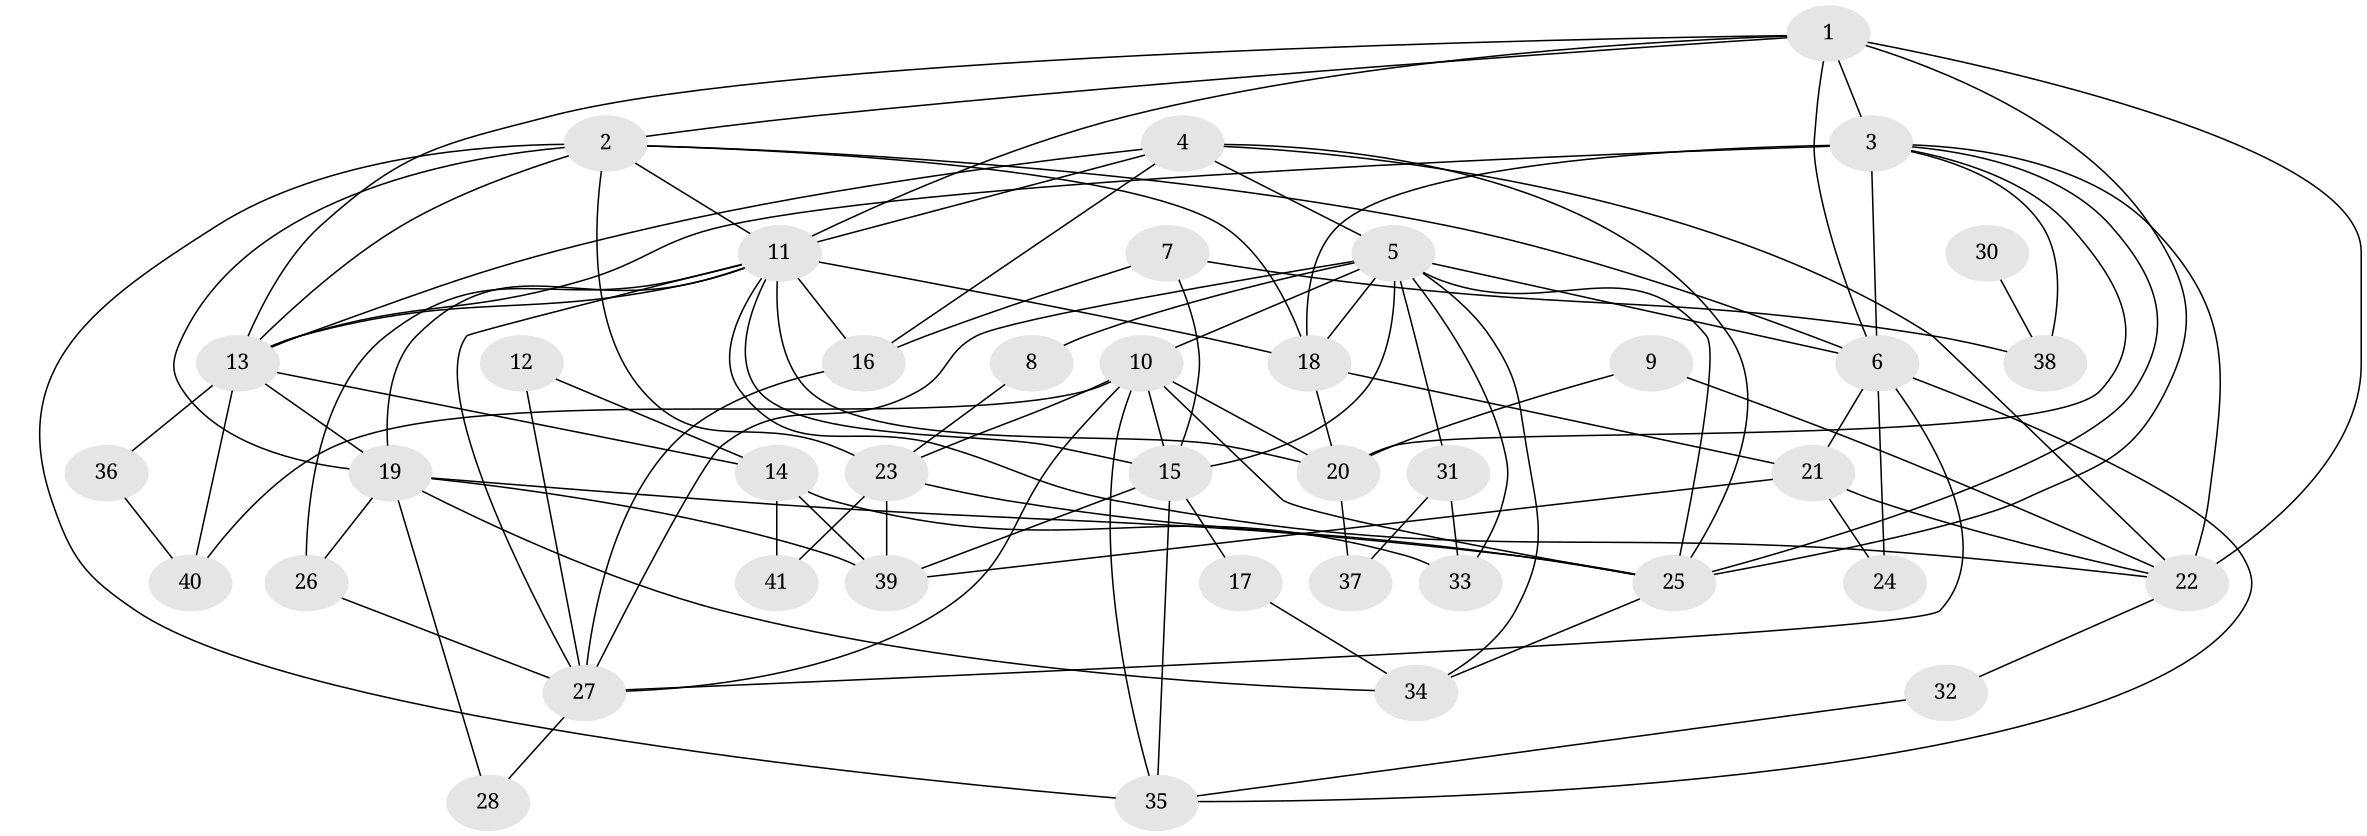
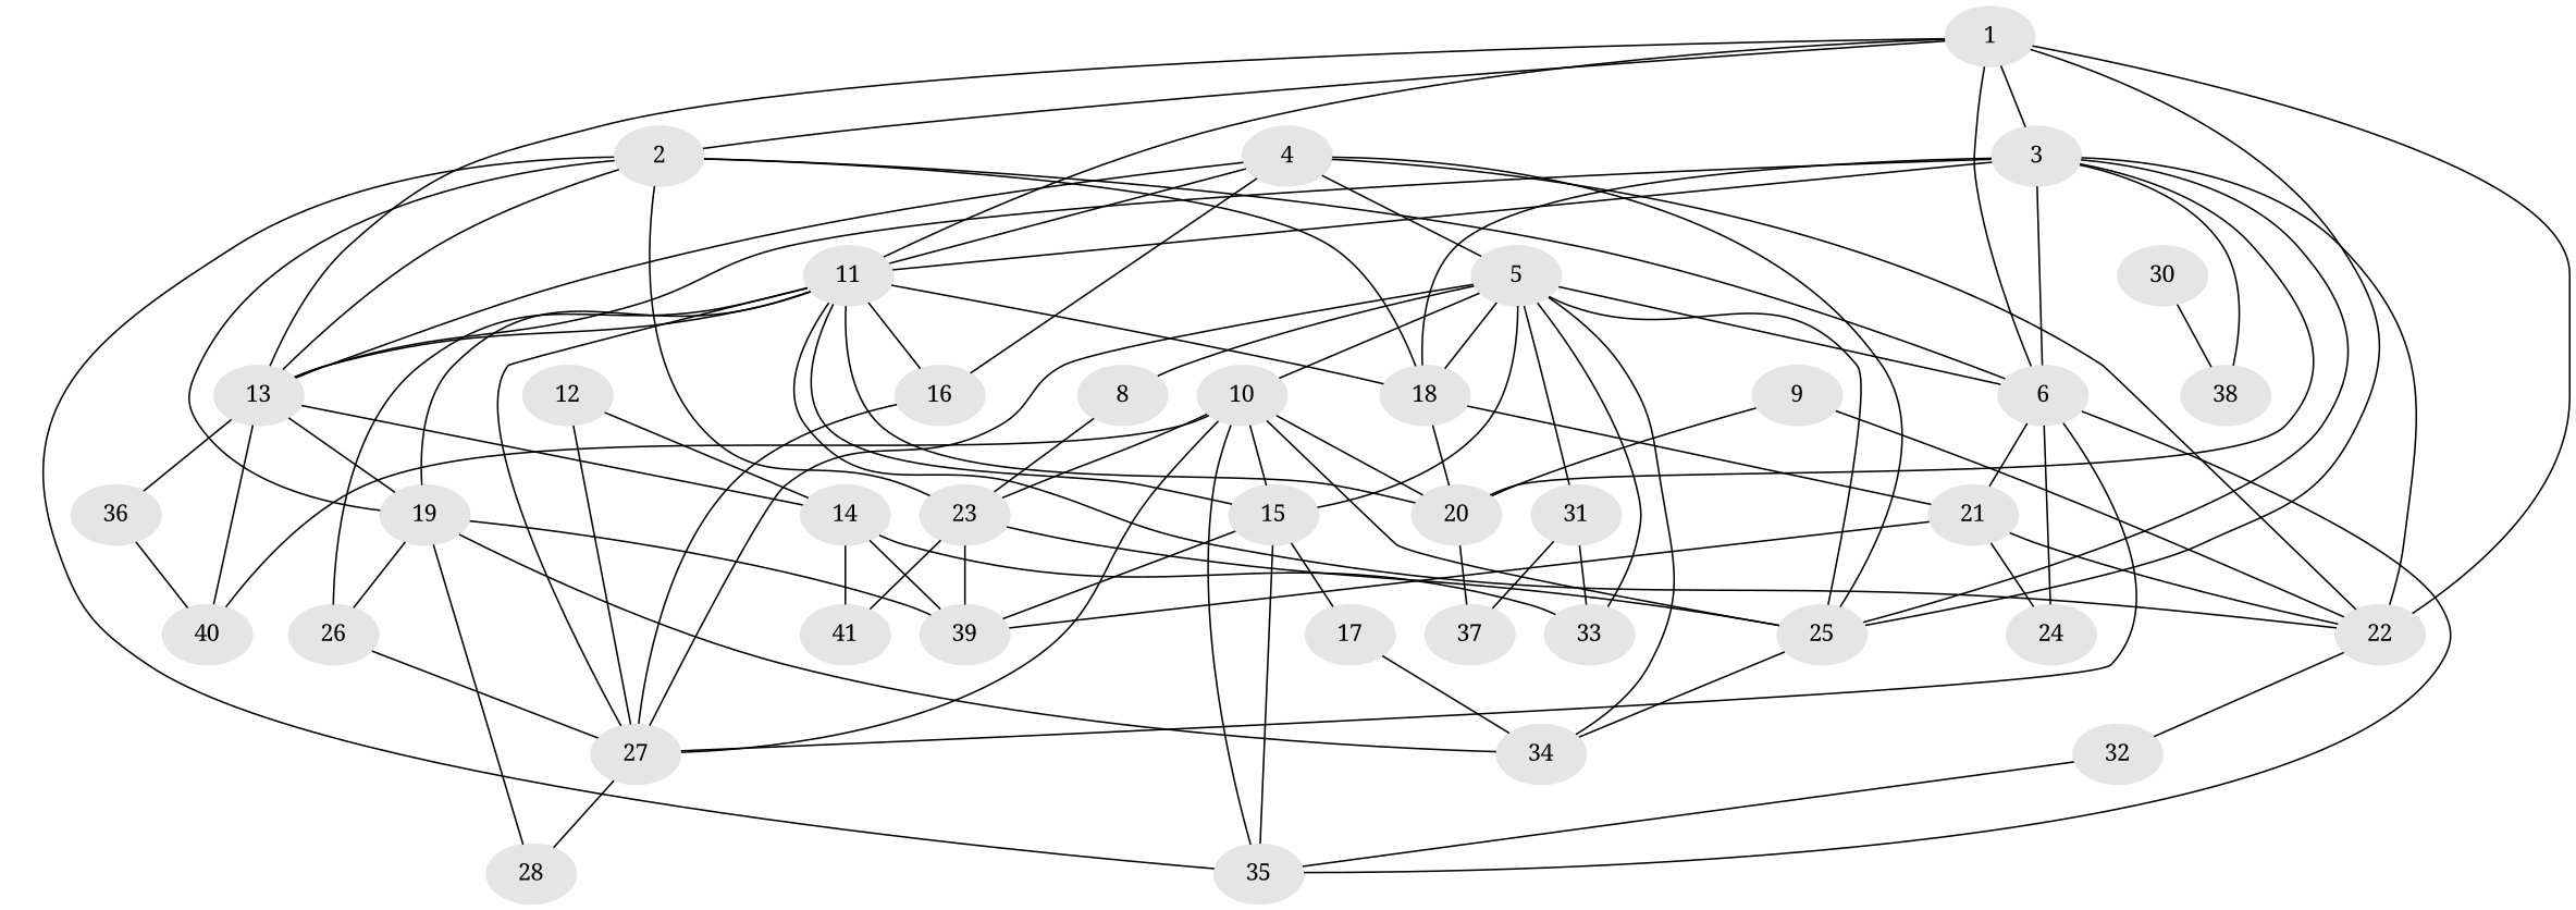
  graph {
    fontname="Noto Serif"
    node [color=gray90 fontname="Noto Serif" style=filled]
    edge [fontname="Noto Serif" weight=1.0]
    1
    2
    3
    6
    11
    13
    22
    25
    18
    19
    23
    35
    20
    38
    27
    21
    24
    16
    15
    26
    40
    14
    36
    32
    34
    39
    28
    41
    37
    4
    5
    8
    10
    31
    33
    17
-   7
    9
    12
    30
    1 -- 2
    1 -- 3 [weight=2.0]
    1 -- 6
    1 -- 11 [weight=2.0]
    1 -- 13
    1 -- 22
    1 -- 25 [weight=2.0]
    2 -- 6 [weight=2.0]
-   2 -- 11
+   3 -- 11
    2 -- 13
    2 -- 18
    2 -- 19 [weight=2.0]
    2 -- 23 [weight=2.0]
    2 -- 35
    3 -- 6 [weight=2.0]
    3 -- 13
    3 -- 22 [weight=3.0]
    3 -- 25
    3 -- 18
    3 -- 20
    3 -- 38
    6 -- 35
    6 -- 27
    6 -- 21
    6 -- 24
    11 -- 13
    11 -- 22
    11 -- 18
    11 -- 19
    11 -- 20
    11 -- 27
    11 -- 16 [weight=2.0]
    11 -- 15
    11 -- 26
    13 -- 19 [weight=2.0]
    13 -- 40
    13 -- 14
    13 -- 36
    22 -- 32
    25 -- 34
    18 -- 20
    18 -- 21 [weight=2.0]
-   19 -- 25 [weight=2.0]
    19 -- 26
    19 -- 34
    19 -- 39
    19 -- 28
    23 -- 25
    23 -- 39
    23 -- 41
    20 -- 37
    27 -- 28
    21 -- 22
    21 -- 24
    21 -- 39
    16 -- 27
    15 -- 35
    15 -- 39
    15 -- 17
    26 -- 27 [weight=2.0]
    14 -- 39
    14 -- 41
    14 -- 33
    36 -- 40
    32 -- 35
    4 -- 11
    4 -- 13 [weight=2.0]
    4 -- 22
    4 -- 25
    4 -- 16
    4 -- 5 [weight=2.0]
    5 -- 6
    5 -- 25
    5 -- 18
    5 -- 27
    5 -- 15
    5 -- 34
    5 -- 8
    5 -- 10
    5 -- 31
    5 -- 33
    8 -- 23
    10 -- 25
    10 -- 23
    10 -- 35
    10 -- 20 [weight=2.0]
    10 -- 27 [weight=2.0]
    10 -- 15
    10 -- 40
    31 -- 37
    31 -- 33
    17 -- 34
-   7 -- 38
-   7 -- 16
-   7 -- 15
    9 -- 22
    9 -- 20
    12 -- 27
    12 -- 14
    30 -- 38
  }
